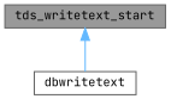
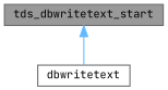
  digraph {
    rankdir=TB
    fontname="JetBrains Mono"
    node [fontname="JetBrains Mono" fontsize=10 shape=box style=filled]
-   n1 [color=gray40 fillcolor=grey60 fontcolor=black height=0.2 label=tds_writetext_start width=0.4]
+   n1 [color=gray40 fillcolor=grey60 fontcolor=black height=0.2 label=tds_dbwritetext_start width=0.4]
    n2 [color=grey40 fillcolor=white height=0.2 label=dbwritetext width=0.4]
    n1 -> n2 [color=steelblue1 dir=back fontname="JetBrains Mono" fontsize=10 labelfontname=Helvetica labelfontsize=10 style=solid]
  }
